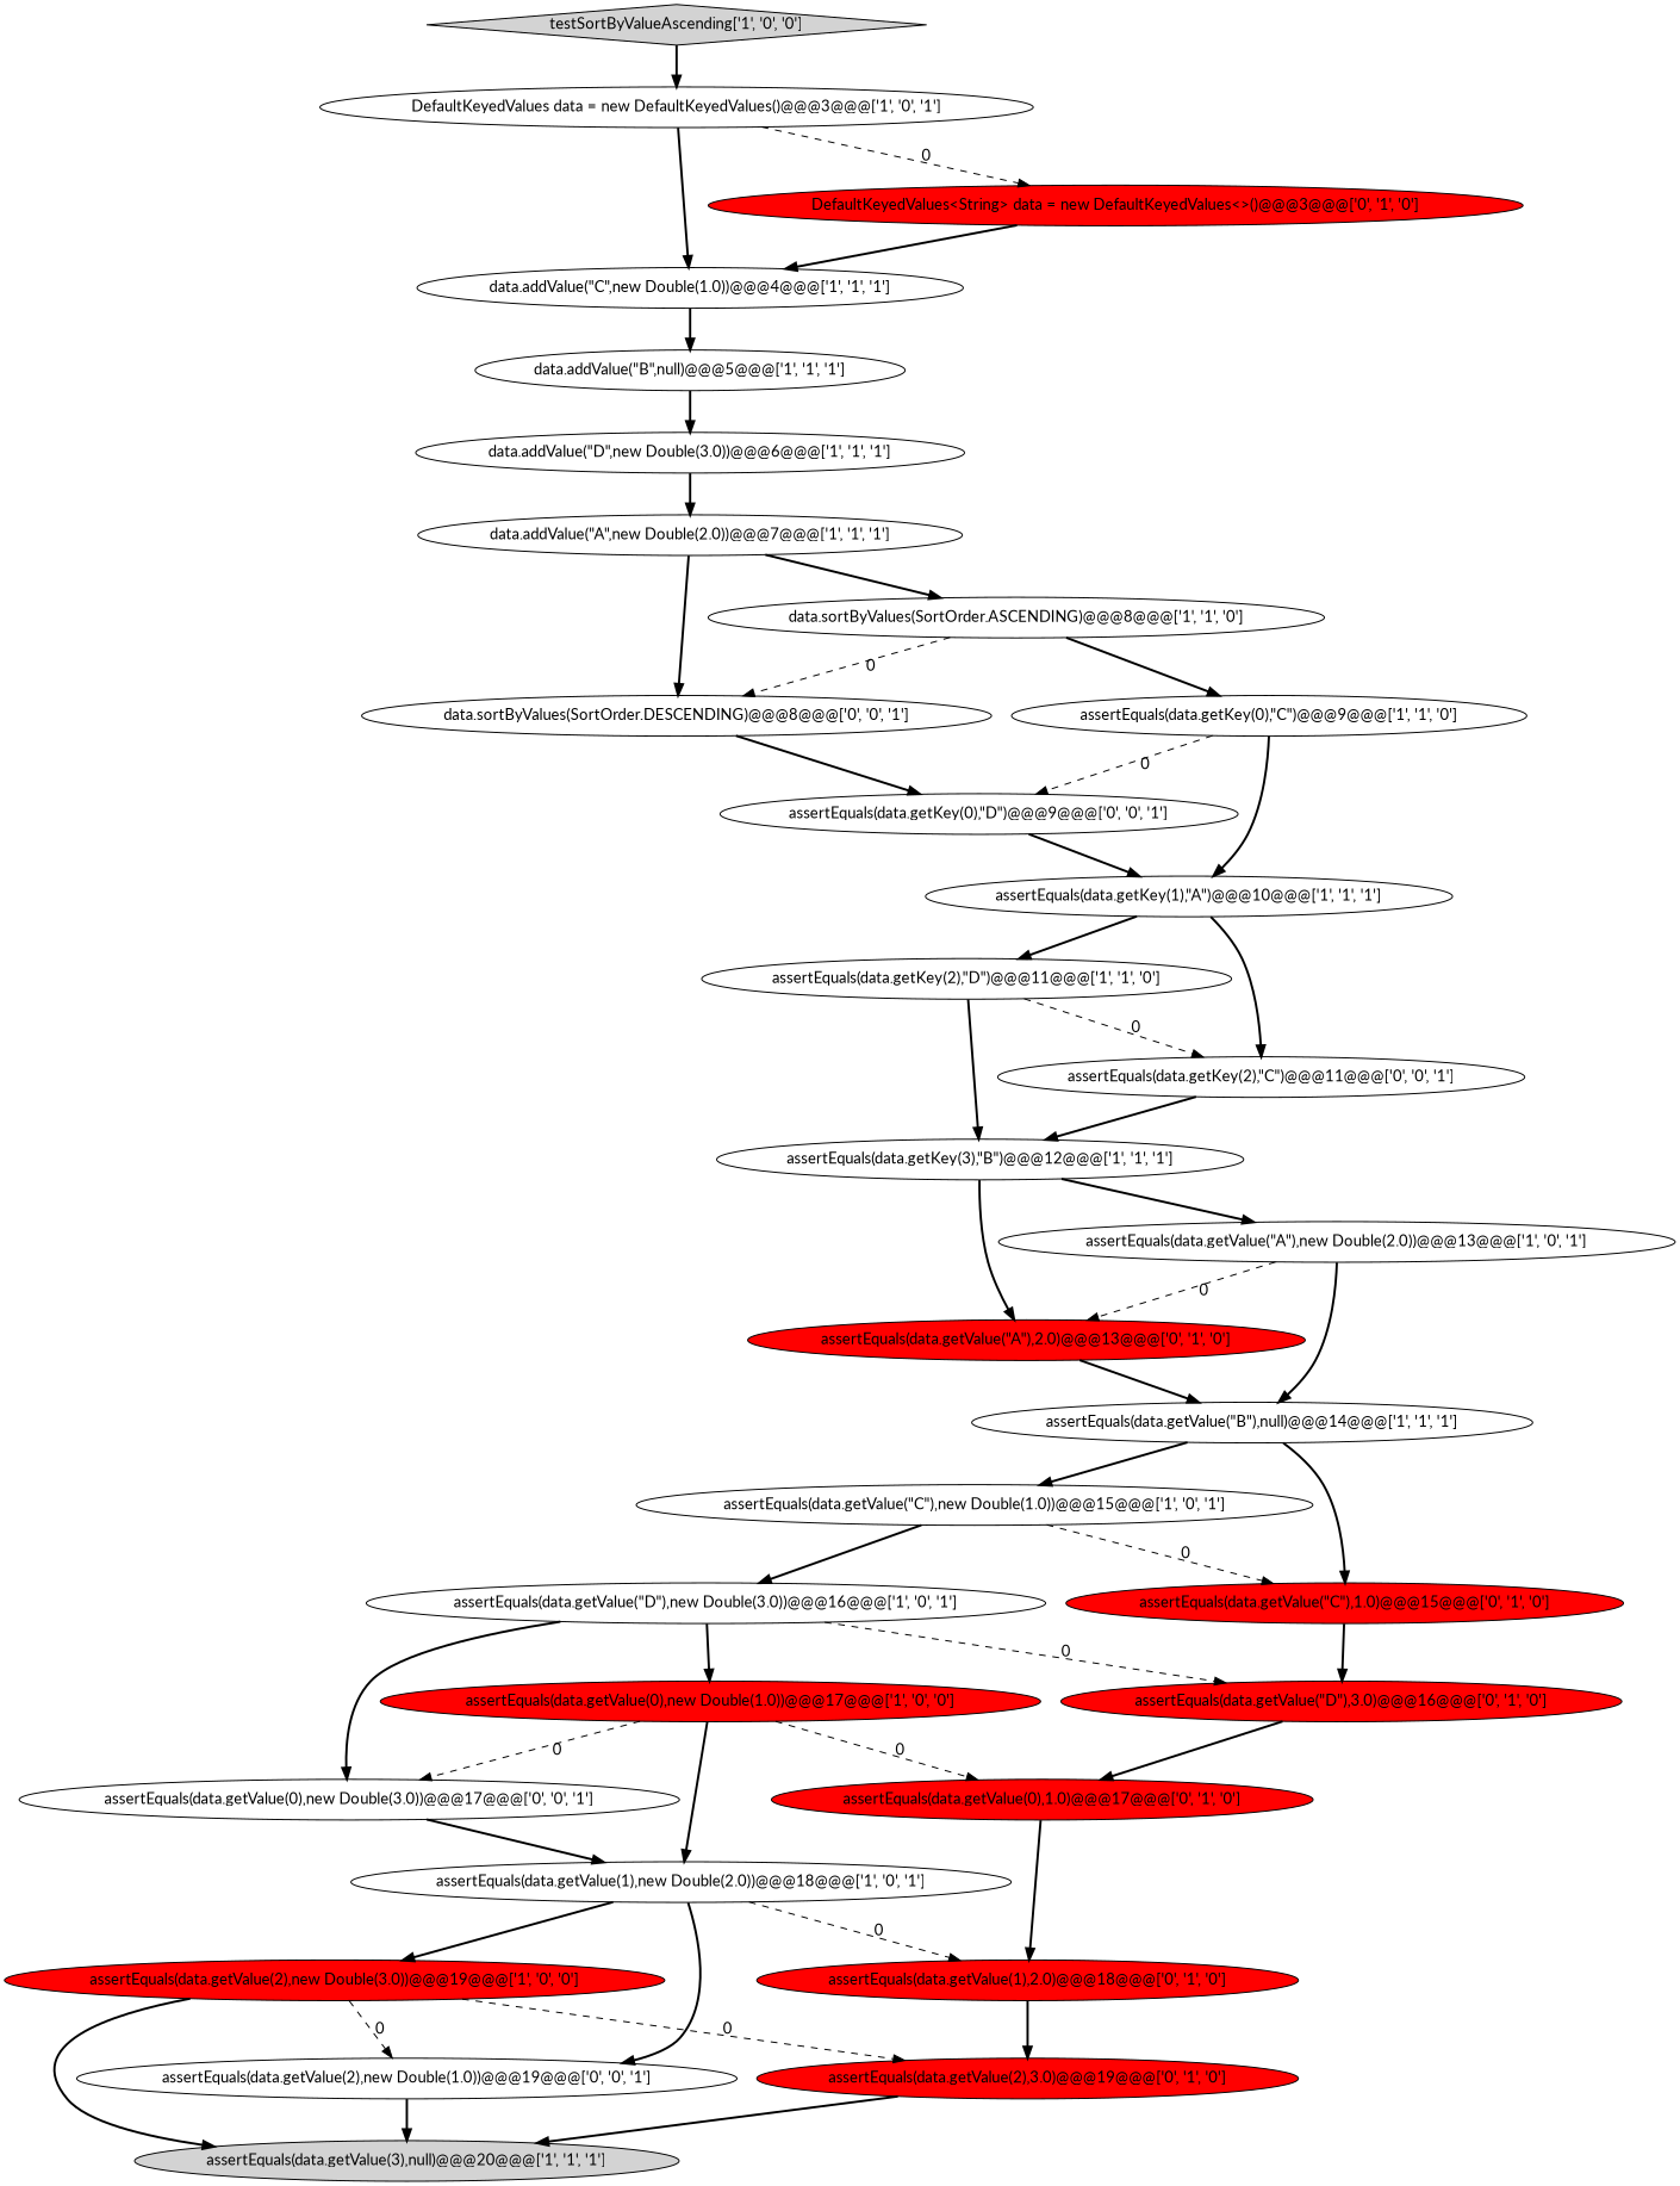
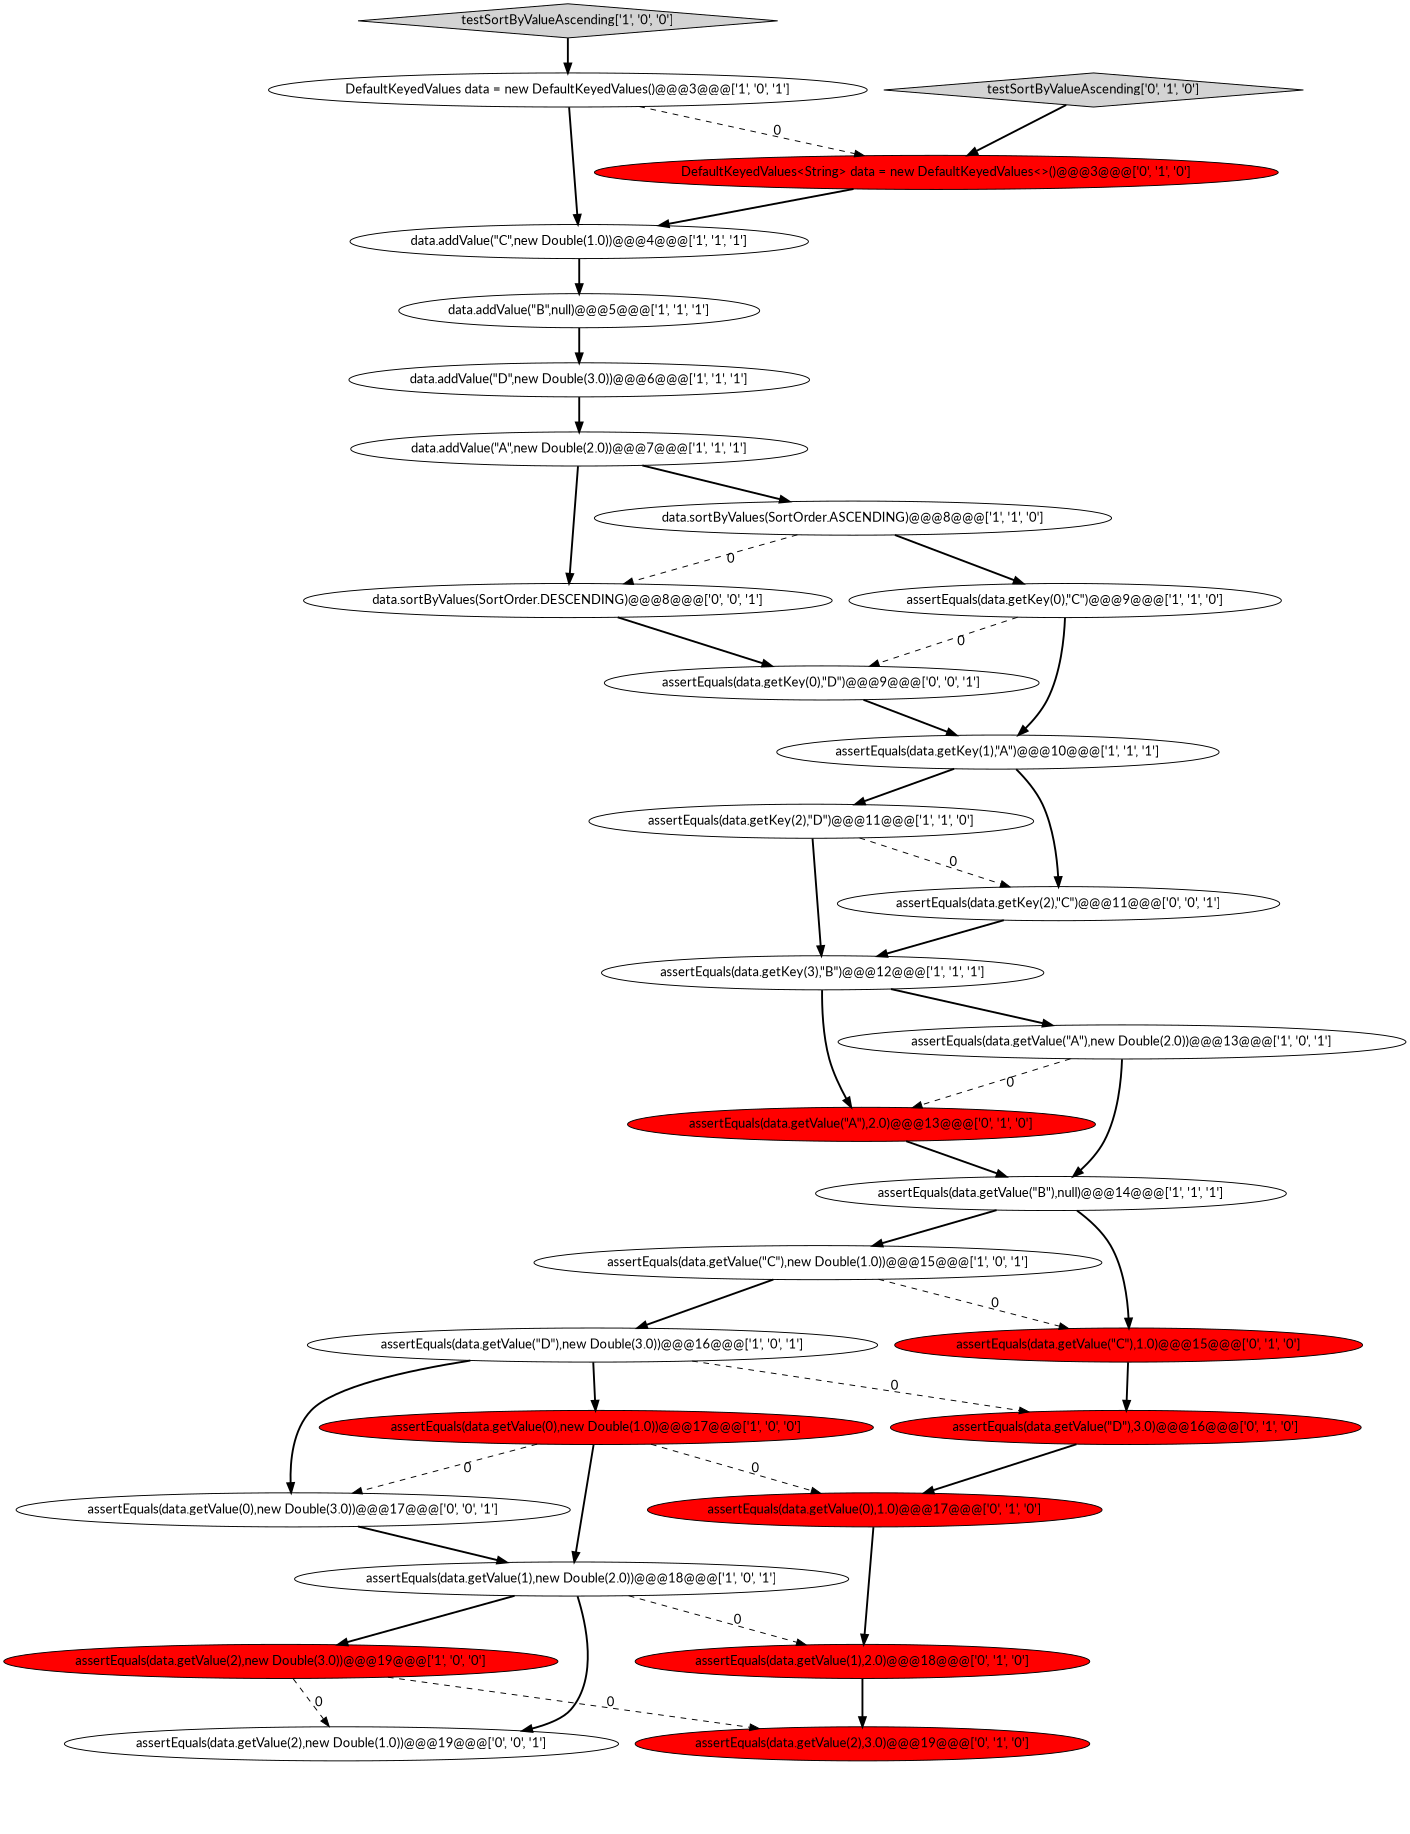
  digraph {
    fontname=Lato
    node [fillcolor=white fontname=Lato shape=ellipse style=filled]
    edge [fontname=Lato style=bold]
    n1 [label="data.addValue(\"A\",new Double(2.0))@@@7@@@['1', '1', '1']"]
    n2 [label="data.sortByValues(SortOrder.DESCENDING)@@@8@@@['0', '0', '1']"]
    n3 [label="data.sortByValues(SortOrder.ASCENDING)@@@8@@@['1', '1', '0']"]
    n4 [label="assertEquals(data.getKey(0),\"D\")@@@9@@@['0', '0', '1']"]
    n5 [label="assertEquals(data.getKey(0),\"C\")@@@9@@@['1', '1', '0']"]
    n6 [fillcolor=red label="assertEquals(data.getValue(\"A\"),2.0)@@@13@@@['0', '1', '0']"]
    n7 [label="assertEquals(data.getValue(\"B\"),null)@@@14@@@['1', '1', '1']"]
    n8 [fillcolor=red label="assertEquals(data.getValue(\"C\"),1.0)@@@15@@@['0', '1', '0']"]
    n9 [label="assertEquals(data.getValue(\"C\"),new Double(1.0))@@@15@@@['1', '0', '1']"]
    n10 [label="assertEquals(data.getValue(\"D\"),new Double(3.0))@@@16@@@['1', '0', '1']"]
    n11 [fillcolor=red label="assertEquals(data.getValue(0),new Double(1.0))@@@17@@@['1', '0', '0']"]
    n12 [label="assertEquals(data.getValue(0),new Double(3.0))@@@17@@@['0', '0', '1']"]
    n13 [fillcolor=red label="assertEquals(data.getValue(\"D\"),3.0)@@@16@@@['0', '1', '0']"]
    n14 [label="assertEquals(data.getValue(1),new Double(2.0))@@@18@@@['1', '0', '1']"]
    n15 [fillcolor=red label="assertEquals(data.getValue(0),1.0)@@@17@@@['0', '1', '0']"]
    n16 [label="assertEquals(data.getKey(1),\"A\")@@@10@@@['1', '1', '1']"]
    n17 [label="assertEquals(data.getKey(2),\"D\")@@@11@@@['1', '1', '0']"]
    n18 [label="assertEquals(data.getKey(2),\"C\")@@@11@@@['0', '0', '1']"]
    n19 [label="assertEquals(data.getKey(3),\"B\")@@@12@@@['1', '1', '1']"]
    n20 [fillcolor=lightgray label="testSortByValueAscending['1', '0', '0']" shape=diamond]
    n21 [label="DefaultKeyedValues data = new DefaultKeyedValues()@@@3@@@['1', '0', '1']"]
    n22 [label="data.addValue(\"C\",new Double(1.0))@@@4@@@['1', '1', '1']"]
    n23 [fillcolor=red label="DefaultKeyedValues<String> data = new DefaultKeyedValues<>()@@@3@@@['0', '1', '0']"]
    n24 [label="assertEquals(data.getValue(\"A\"),new Double(2.0))@@@13@@@['1', '0', '1']"]
    n25 [fillcolor=red label="assertEquals(data.getValue(1),2.0)@@@18@@@['0', '1', '0']"]
    n26 [label="assertEquals(data.getValue(2),new Double(1.0))@@@19@@@['0', '0', '1']"]
    n27 [fillcolor=red label="assertEquals(data.getValue(2),new Double(3.0))@@@19@@@['1', '0', '0']"]
    n28 [label="data.addValue(\"B\",null)@@@5@@@['1', '1', '1']"]
    n29 [label="data.addValue(\"D\",new Double(3.0))@@@6@@@['1', '1', '1']"]
-   n30 [fillcolor=lightgray label="assertEquals(data.getValue(3),null)@@@20@@@['1', '1', '1']"]
    n31 [fillcolor=red label="assertEquals(data.getValue(2),3.0)@@@19@@@['0', '1', '0']"]
+   n32 [fillcolor=lightgray label="testSortByValueAscending['0', '1', '0']" shape=diamond]
    n1 -> n2
    n1 -> n3
    n2 -> n4
    n3 -> n2 [label=0 style=dashed]
    n3 -> n5
    n4 -> n16
    n5 -> n4 [label=0 style=dashed]
    n5 -> n16
    n6 -> n7
    n7 -> n8
    n7 -> n9
    n8 -> n13
    n9 -> n8 [label=0 style=dashed]
    n9 -> n10
    n10 -> n11
    n10 -> n12
    n10 -> n13 [label=0 style=dashed]
    n11 -> n12 [label=0 style=dashed]
    n11 -> n14
    n11 -> n15 [label=0 style=dashed]
    n12 -> n14
    n13 -> n15
    n14 -> n25 [label=0 style=dashed]
    n14 -> n26
    n14 -> n27
    n15 -> n25
    n16 -> n17
    n16 -> n18
    n17 -> n18 [label=0 style=dashed]
    n17 -> n19
    n18 -> n19
    n19 -> n6
    n19 -> n24
    n20 -> n21
    n21 -> n22
    n21 -> n23 [label=0 style=dashed]
    n22 -> n28
    n23 -> n22
    n24 -> n6 [label=0 style=dashed]
    n24 -> n7
    n25 -> n31
-   n26 -> n30
    n27 -> n26 [label=0 style=dashed]
-   n27 -> n30
    n27 -> n31 [label=0 style=dashed]
    n28 -> n29
    n29 -> n1
-   n31 -> n30
+   n32 -> n23
  }
